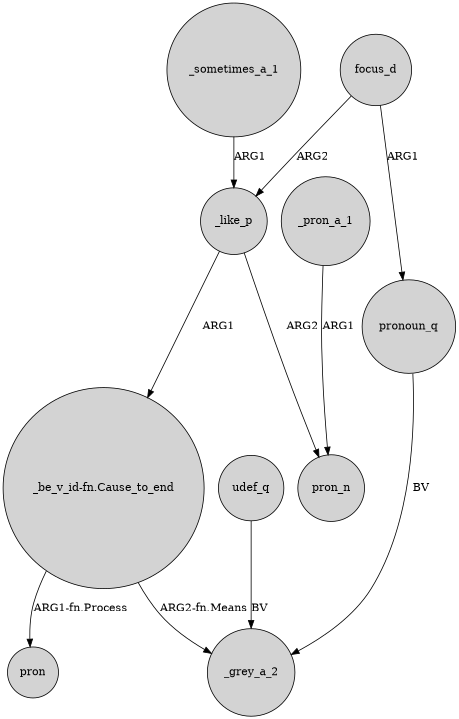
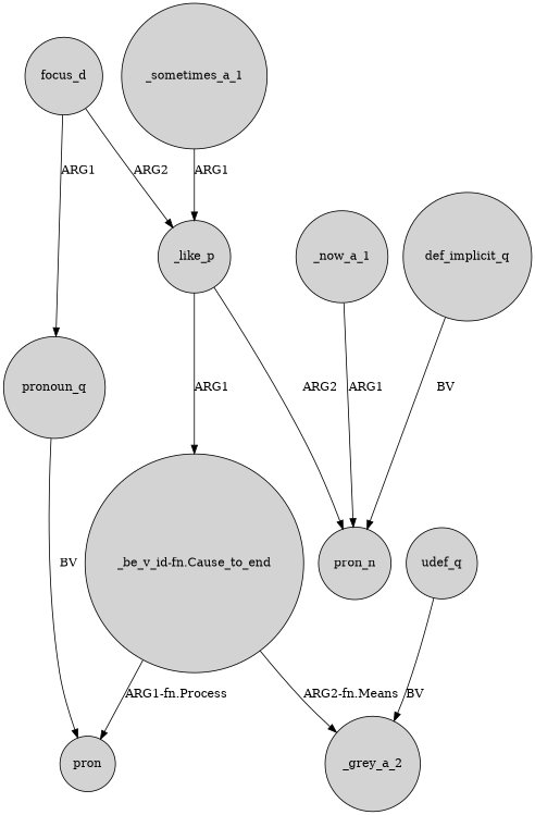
  digraph {
    node [shape=circle style=filled]
    focus_d
    _like_p
    pronoun_q
    n4 [label=_grey_a_2]
    "_be_v_id-fn.Cause_to_end"
    pron
    n7 [label=pron_n]
    udef_q
-   _now_a_1 [label=_pron_a_1]
+   _now_a_1
    _sometimes_a_1
+   def_implicit_q
    focus_d -> _like_p [label=ARG2]
    focus_d -> pronoun_q [label=ARG1]
    _like_p -> "_be_v_id-fn.Cause_to_end" [label=ARG1]
    _like_p -> n7 [label=ARG2]
-   pronoun_q -> n4 [label=BV]
+   pronoun_q -> pron [label=BV]
    "_be_v_id-fn.Cause_to_end" -> n4 [label="ARG2-fn.Means"]
    "_be_v_id-fn.Cause_to_end" -> pron [label="ARG1-fn.Process"]
    udef_q -> n4 [label=BV]
    _now_a_1 -> n7 [label=ARG1]
    _sometimes_a_1 -> _like_p [label=ARG1]
+   def_implicit_q -> n7 [label=BV]
  }
